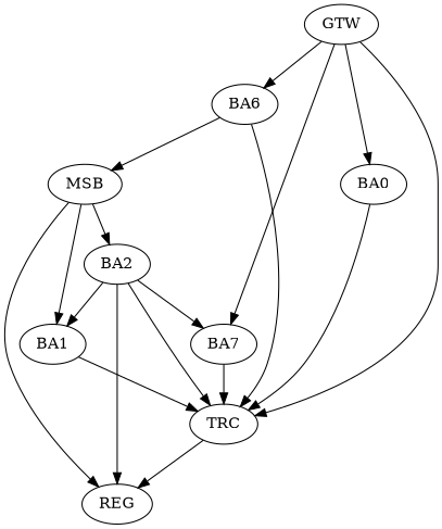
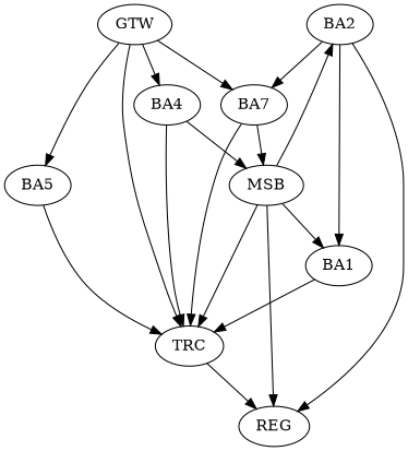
  strict digraph {
    n1 [label=BA1]
    n2 [label=TRC]
    n3 [label=REG]
    n4 [label=BA2]
    n5 [label=BA7]
    n6 [label=MSB]
-   n7 [label=BA6]
-   n8 [label=BA0]
+   n7 [label=BA4]
+   n8 [label=BA5]
    n9 [label=GTW]
    n1 -> n2
    n2 -> n3
    n4 -> n1
-   n4 -> n2
+   n6 -> n2
    n4 -> n3
    n4 -> n5
    n5 -> n2
+   n5 -> n6
    n6 -> n1
    n6 -> n3
    n6 -> n4
    n7 -> n2
    n7 -> n6
    n8 -> n2
    n9 -> n2
    n9 -> n5
    n9 -> n7
    n9 -> n8
  }
